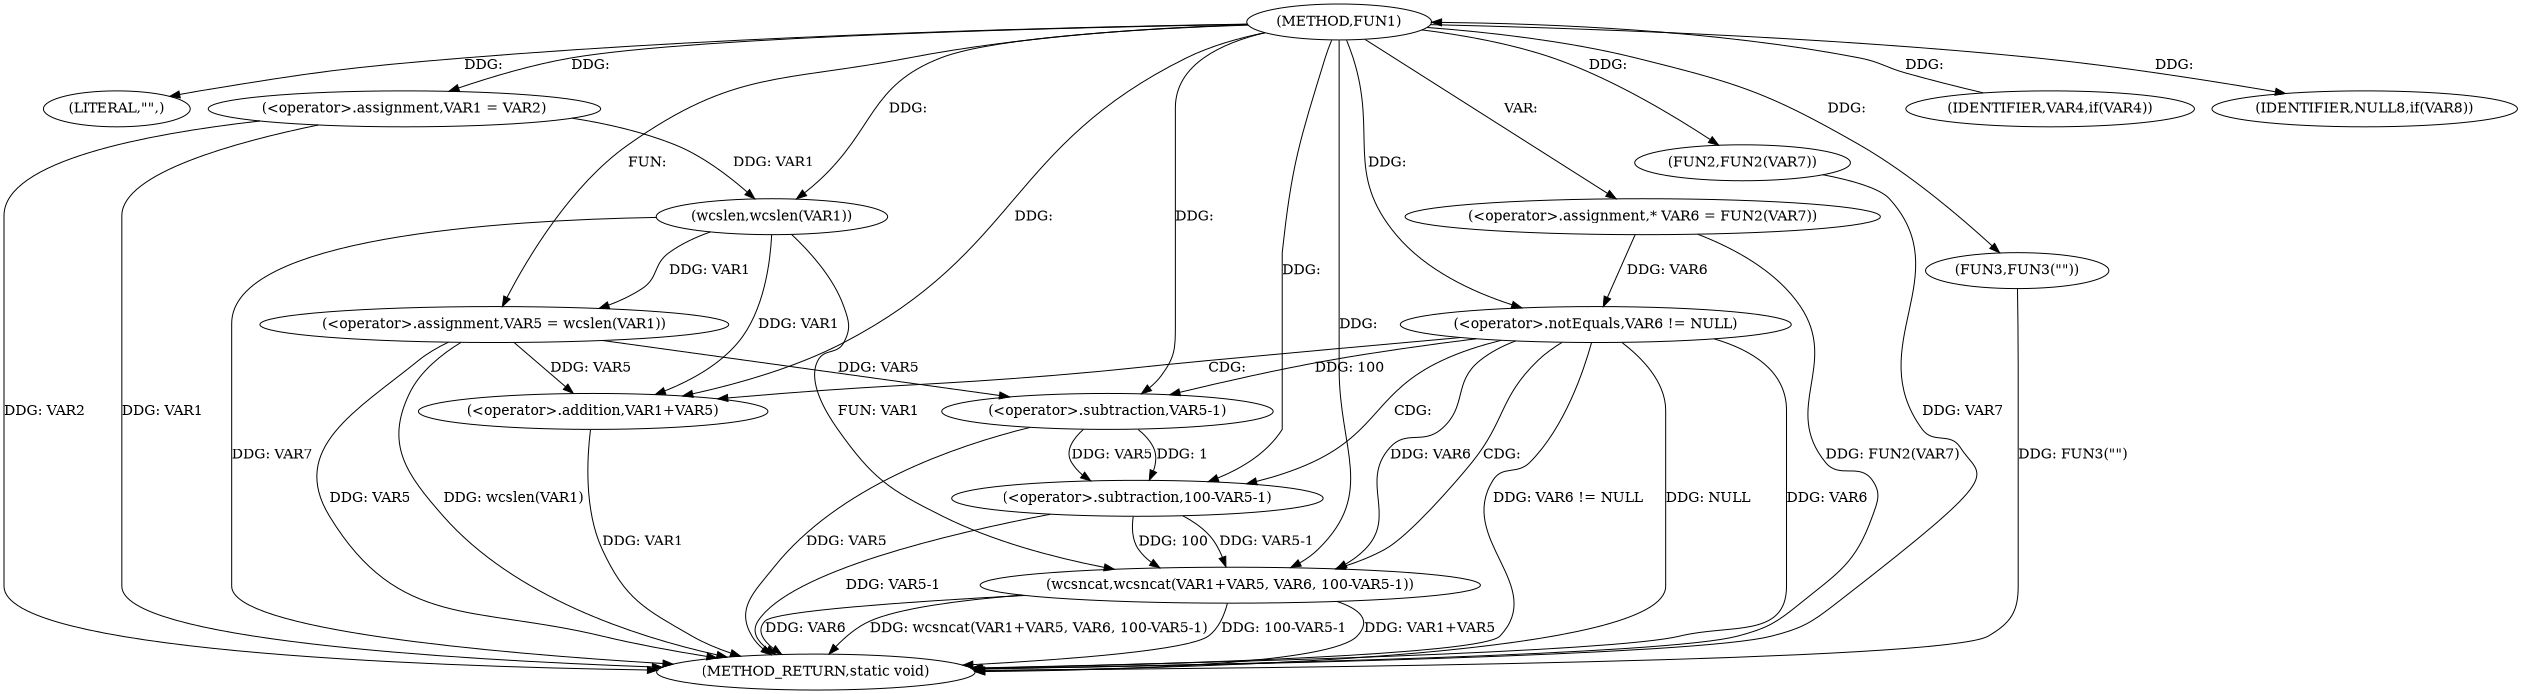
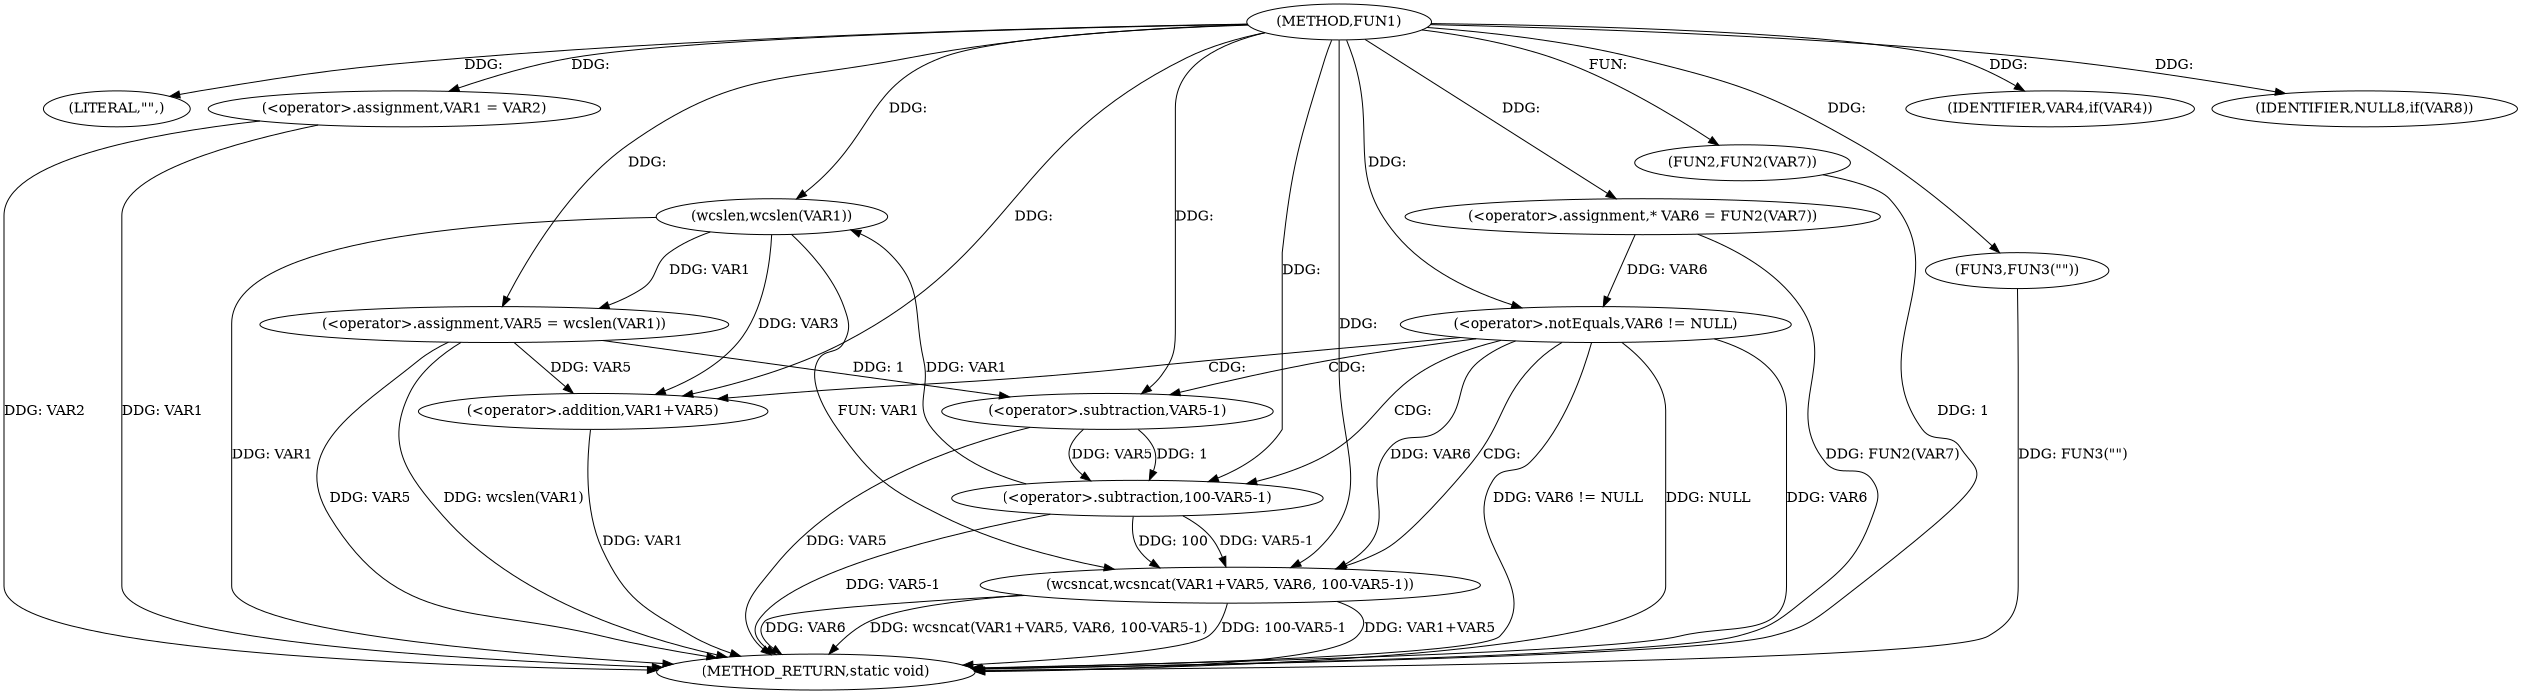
  digraph {
    n1 [label="(METHOD,FUN1)"]
    n2 [label="(LITERAL,\"\",)"]
    n3 [label="(<operator>.assignment,VAR1 = VAR2)"]
    n4 [label="(IDENTIFIER,VAR4,if(VAR4))"]
    n5 [label="(<operator>.assignment,VAR5 = wcslen(VAR1))"]
    n6 [label="(wcslen,wcslen(VAR1))"]
    n7 [label="(<operator>.assignment,* VAR6 = FUN2(VAR7))"]
    n8 [label="(FUN2,FUN2(VAR7))"]
    n9 [label="(<operator>.notEquals,VAR6 != NULL)"]
    n10 [label="(wcsncat,wcsncat(VAR1+VAR5, VAR6, 100-VAR5-1))"]
    n11 [label="(<operator>.addition,VAR1+VAR5)"]
    n12 [label="(<operator>.subtraction,100-VAR5-1)"]
    n13 [label="(<operator>.subtraction,VAR5-1)"]
    n14 [label="(IDENTIFIER,NULL8,if(VAR8))"]
    n15 [label="(FUN3,FUN3(\"\"))"]
    n16 [label="(METHOD_RETURN,static void)"]
    n1 -> n2 [label="DDG: "]
    n1 -> n3 [label="DDG: "]
-   n4 -> n1 [label="DDG: "]
-   n1 -> n5 [label="FUN: "]
+   n1 -> n4 [label="DDG: "]
+   n1 -> n5 [label="DDG: "]
    n1 -> n6 [label="DDG: "]
-   n1 -> n7 [label="VAR: "]
-   n1 -> n8 [label="DDG: "]
+   n1 -> n7 [label="DDG: "]
+   n1 -> n8 [label="FUN: "]
    n1 -> n9 [label="DDG: "]
    n1 -> n10 [label="DDG: "]
    n1 -> n11 [label="DDG: "]
    n1 -> n12 [label="DDG: "]
    n1 -> n13 [label="DDG: "]
    n1 -> n14 [label="DDG: "]
    n1 -> n15 [label="DDG: "]
-   n3 -> n6 [label="DDG: VAR1"]
+   n12 -> n6 [label="DDG: VAR1"]
    n3 -> n16 [label="DDG: VAR1"]
    n3 -> n16 [label="DDG: VAR2"]
    n5 -> n11 [label="DDG: VAR5"]
-   n5 -> n13 [label="DDG: VAR5"]
+   n5 -> n13 [label="DDG: 1"]
    n5 -> n16 [label="DDG: wcslen(VAR1)"]
    n5 -> n16 [label="DDG: VAR5"]
    n6 -> n5 [label="DDG: VAR1"]
    n6 -> n10 [label="FUN: VAR1"]
-   n6 -> n11 [label="DDG: VAR1"]
-   n6 -> n16 [label="DDG: VAR7"]
+   n6 -> n11 [label="DDG: VAR3"]
+   n6 -> n16 [label="DDG: VAR1"]
    n7 -> n9 [label="DDG: VAR6"]
    n7 -> n16 [label="DDG: FUN2(VAR7)"]
-   n8 -> n16 [label="DDG: VAR7"]
+   n8 -> n16 [label="DDG: 1"]
    n9 -> n10 [label="DDG: VAR6"]
    n9 -> n10 [label="CDG: "]
    n9 -> n11 [label="CDG: "]
    n9 -> n12 [label="CDG: "]
-   n9 -> n13 [label="DDG: 100"]
+   n9 -> n13 [label="CDG: "]
    n9 -> n16 [label="DDG: VAR6 != NULL"]
    n9 -> n16 [label="DDG: VAR6"]
    n9 -> n16 [label="DDG: NULL"]
    n10 -> n16 [label="DDG: VAR1+VAR5"]
    n10 -> n16 [label="DDG: VAR6"]
    n10 -> n16 [label="DDG: wcsncat(VAR1+VAR5, VAR6, 100-VAR5-1)"]
    n10 -> n16 [label="DDG: 100-VAR5-1"]
    n11 -> n16 [label="DDG: VAR1"]
    n12 -> n10 [label="DDG: 100"]
    n12 -> n10 [label="DDG: VAR5-1"]
    n12 -> n16 [label="DDG: VAR5-1"]
    n13 -> n12 [label="DDG: VAR5"]
    n13 -> n12 [label="DDG: 1"]
    n13 -> n16 [label="DDG: VAR5"]
    n15 -> n16 [label="DDG: FUN3(\"\")"]
  }
